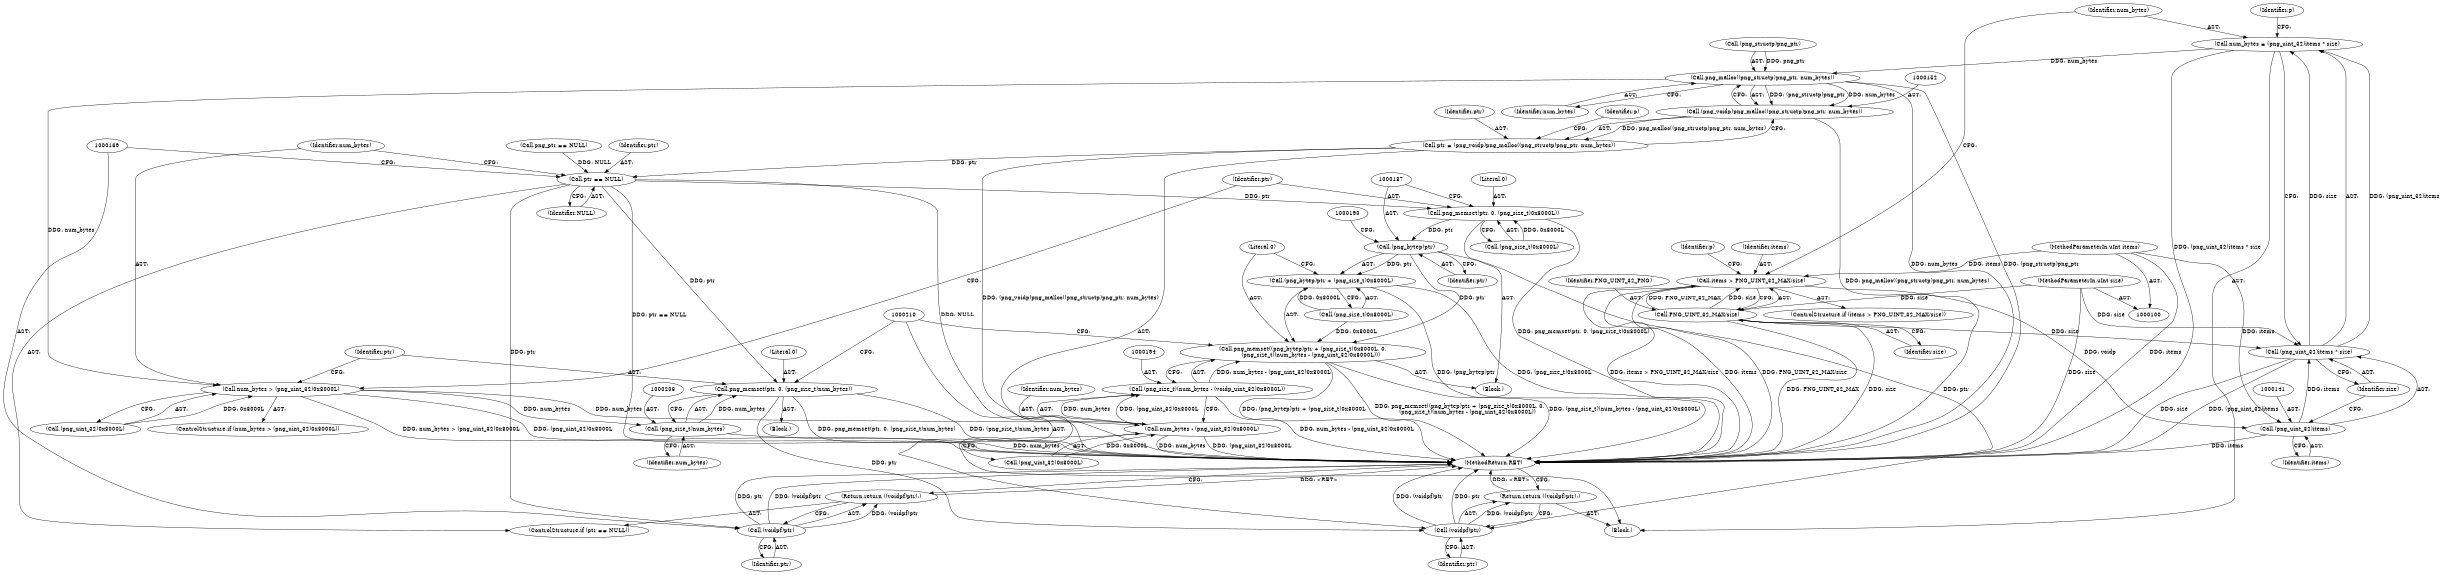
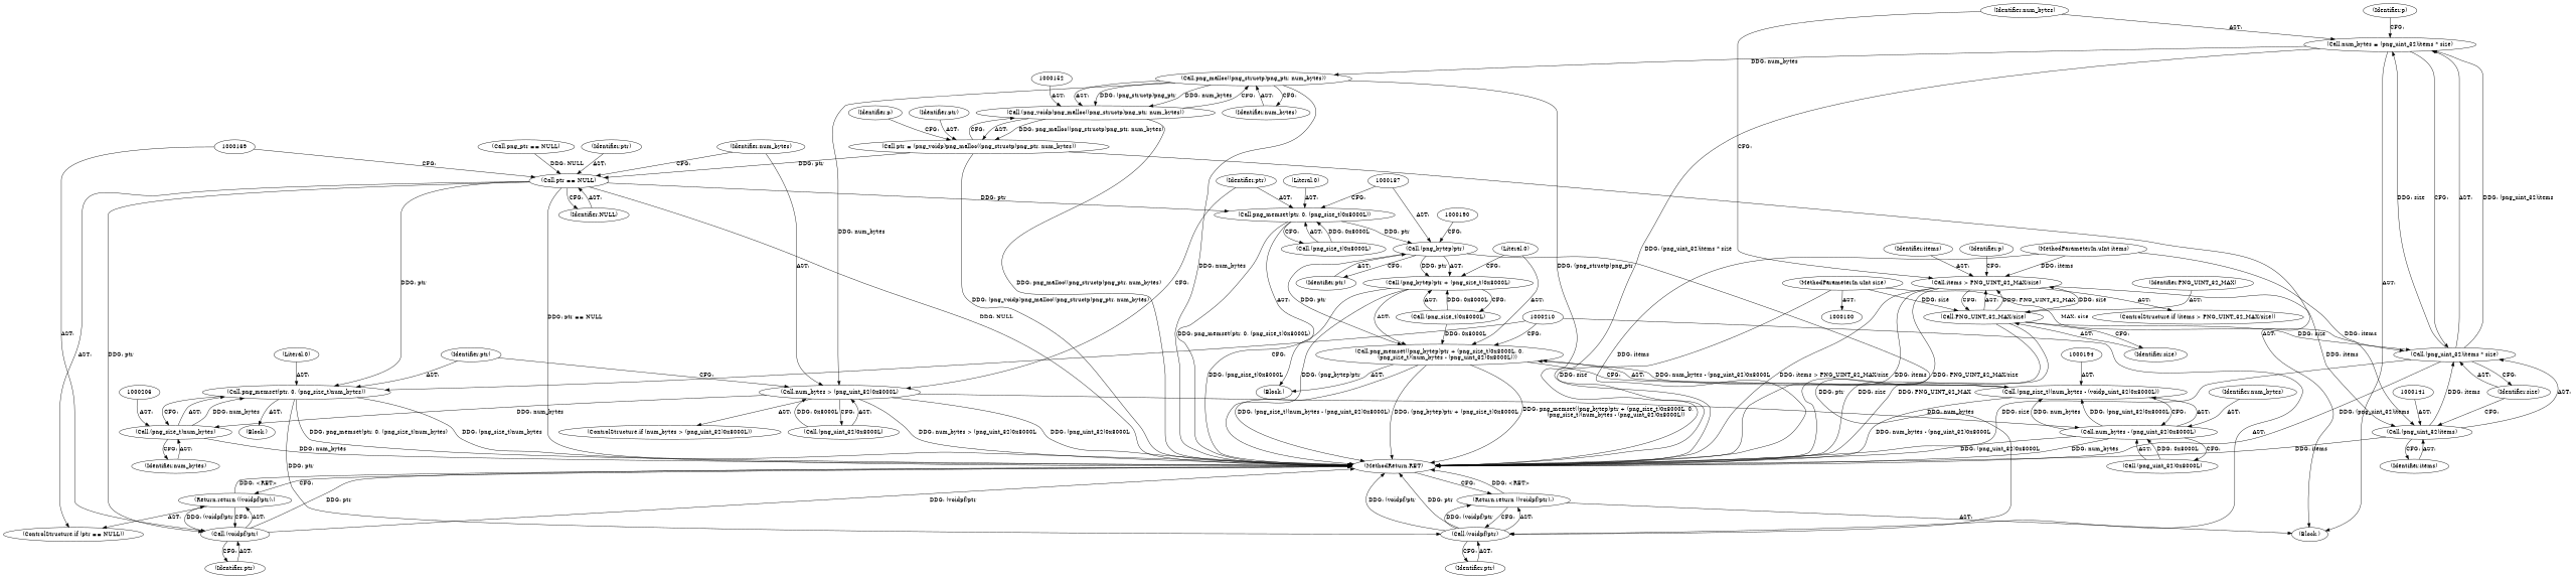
  digraph {
    n1 [label="(Call,num_bytes = (png_uint_32)items * size)"]
    n2 [label="(Call,(png_uint_32)items * size)"]
    n3 [label="(Call,png_malloc((png_structp)png_ptr, num_bytes))"]
    n4 [label="(MethodReturn,RET)"]
    n5 [label="(Block,)"]
    n6 [label="(Identifier,size)"]
    n7 [label="(Call,(png_voidp)png_malloc((png_structp)png_ptr, num_bytes))"]
    n8 [label="(Call,num_bytes > (png_uint_32)0x8000L)"]
    n9 [label="(Identifier,num_bytes)"]
    n10 [label="(Return,return ((voidpf)ptr);)"]
    n11 [label="(Return,return ((voidpf)ptr);)"]
    n12 [label="(Call,(png_uint_32)items)"]
    n13 [label="(Identifier,items)"]
    n14 [label="(Call,items > PNG_UINT_32_MAX/size)"]
    n15 [label="(Call,PNG_UINT_32_MAX/size)"]
    n16 [label="(ControlStructure,if (items > PNG_UINT_32_MAX/size))"]
    n17 [label="(Identifier,size)"]
    n18 [label="(MethodParameterIn,uInt items)"]
    1000100
    n20 [label="(MethodParameterIn,uInt size)"]
    n21 [label="(Call,ptr = (png_voidp)png_malloc((png_structp)png_ptr, num_bytes))"]
    n22 [label="(Call,(png_size_t)num_bytes)"]
    n23 [label="(Call,num_bytes - (png_uint_32)0x8000L)"]
    n24 [label="(ControlStructure,if (num_bytes > (png_uint_32)0x8000L))"]
    n25 [label="(Call,(png_uint_32)0x8000L)"]
    n26 [label="(Call,ptr == NULL)"]
    n27 [label="(Call,(voidpf)ptr)"]
    n28 [label="(Call,png_memset(ptr, 0, (png_size_t)0x8000L))"]
    n29 [label="(Call,png_memset(ptr, 0, (png_size_t)num_bytes))"]
    n30 [label="(ControlStructure,if (ptr == NULL))"]
    n31 [label="(Identifier,NULL)"]
    n32 [label="(Identifier,ptr)"]
    n33 [label="(Call,(png_bytep)ptr)"]
    n34 [label="(Call,(png_size_t)0x8000L)"]
    n35 [label="(Block,)"]
    n36 [label="(Call,(voidpf)ptr)"]
    n37 [label="(Block,)"]
    n38 [label="(Call,png_memset((png_bytep)ptr + (png_size_t)0x8000L, 0,\n         (png_size_t)(num_bytes - (png_uint_32)0x8000L)))"]
    n39 [label="(Call,(png_bytep)ptr + (png_size_t)0x8000L)"]
    n40 [label="(Identifier,ptr)"]
    n41 [label="(Call,(png_size_t)(num_bytes - (voidp_uint_32)0x8000L))"]
    n42 [label="(Call,(png_size_t)0x8000L)"]
    n43 [label="(Identifier,ptr)"]
    n44 [label="(Identifier,num_bytes)"]
    n45 [label="(Call,(png_uint_32)0x8000L)"]
    n46 [label="(Identifier,num_bytes)"]
    n47 [label="(Literal,0)"]
    n48 [label="(Identifier,ptr)"]
    n49 [label="(Call,png_ptr == NULL)"]
    n50 [label="(Literal,0)"]
    n51 [label="(Identifier,num_bytes)"]
    n52 [label="(Identifier,items)"]
    n53 [label="(Identifier,p)"]
    n54 [label="(Identifier,num_bytes)"]
-   n55 [label="(Identifier,PNG_UINT_32_PNG)"]
+   n55 [label="(Identifier,PNG_UINT_32_MAX)"]
    n56 [label="(Identifier,ptr)"]
    n57 [label="(Identifier,ptr)"]
    n58 [label="(Literal,0)"]
    n59 [label="(Identifier,ptr)"]
-   n60 [label="(Call,(png_structp)png_ptr)"]
    n61 [label="(Identifier,p)"]
    n62 [label="(Identifier,p)"]
    1000141
    1000152
    1000169
    1000187
    1000190
    1000210
    1000194
    1000206
    n1 -> n2 [label="CFG: "]
    n1 -> n3 [label="DDG: num_bytes"]
    n1 -> n4 [label="DDG: (png_uint_32)items * size"]
    n1 -> n5 [label="AST: "]
    n2 -> n1 [label="AST: "]
    n2 -> n1 [label="DDG: (png_uint_32)items"]
    n2 -> n1 [label="DDG: size"]
    n2 -> n4 [label="DDG: (png_uint_32)items"]
    n2 -> n4 [label="DDG: size"]
    n2 -> n6 [label="CFG: "]
    n3 -> n4 [label="DDG: num_bytes"]
    n3 -> n4 [label="DDG: (png_structp)png_ptr"]
    n3 -> n7 [label="AST: "]
    n3 -> n7 [label="DDG: (png_structp)png_ptr"]
    n3 -> n7 [label="DDG: num_bytes"]
    n3 -> n8 [label="DDG: num_bytes"]
    n3 -> n9 [label="CFG: "]
    n4 -> n10 [label="CFG: "]
    n4 -> n11 [label="CFG: "]
    n6 -> n2 [label="AST: "]
    n6 -> n12 [label="CFG: "]
    n7 -> n3 [label="CFG: "]
    n7 -> n4 [label="DDG: png_malloc((png_structp)png_ptr, num_bytes)"]
    n7 -> n21 [label="AST: "]
    n7 -> n21 [label="DDG: png_malloc((png_structp)png_ptr, num_bytes)"]
    n8 -> n4 [label="DDG: num_bytes > (png_uint_32)0x8000L"]
    n8 -> n4 [label="DDG: (png_uint_32)0x8000L"]
    n8 -> n22 [label="DDG: num_bytes"]
    n8 -> n23 [label="DDG: num_bytes"]
    n8 -> n24 [label="AST: "]
    n8 -> n25 [label="CFG: "]
    n9 -> n3 [label="AST: "]
    n10 -> n4 [label="DDG: <RET>"]
    n10 -> n27 [label="CFG: "]
    n10 -> n30 [label="AST: "]
    n11 -> n4 [label="DDG: <RET>"]
    n11 -> n5 [label="AST: "]
    n11 -> n36 [label="CFG: "]
    n12 -> n2 [label="AST: "]
    n12 -> n2 [label="DDG: items"]
    n12 -> n4 [label="DDG: items"]
    n12 -> n13 [label="CFG: "]
    n13 -> n12 [label="AST: "]
    n14 -> n4 [label="DDG: items > PNG_UINT_32_MAX/size"]
    n14 -> n4 [label="DDG: items"]
    n14 -> n4 [label="DDG: PNG_UINT_32_MAX/size"]
-   n14 -> n12 [label="DDG: voidp"]
+   n14 -> n12 [label="DDG: items"]
    n14 -> n15 [label="CFG: "]
    n14 -> n16 [label="AST: "]
    n15 -> n2 [label="DDG: size"]
    n15 -> n4 [label="DDG: size"]
    n15 -> n4 [label="DDG: PNG_UINT_32_MAX"]
    n15 -> n14 [label="AST: "]
    n15 -> n14 [label="DDG: PNG_UINT_32_MAX"]
    n15 -> n14 [label="DDG: size"]
    n15 -> n17 [label="CFG: "]
    n17 -> n15 [label="AST: "]
    n18 -> n4 [label="DDG: items"]
    n18 -> n12 [label="DDG: items"]
    n18 -> n14 [label="DDG: items"]
-   n18 -> 1000100 [label="AST: "]
-   n20 -> n2 [label="DDG: size"]
+   n20 -> n2 [label="MAX: size"]
    n20 -> n4 [label="DDG: size"]
    n20 -> n15 [label="DDG: size"]
    n20 -> 1000100 [label="AST: "]
    n21 -> n4 [label="DDG: (png_voidp)png_malloc((png_structp)png_ptr, num_bytes)"]
    n21 -> n5 [label="AST: "]
    n21 -> n7 [label="CFG: "]
    n21 -> n26 [label="DDG: ptr"]
    n22 -> n4 [label="DDG: num_bytes"]
    n22 -> n29 [label="AST: "]
    n22 -> n29 [label="DDG: num_bytes"]
    n22 -> n44 [label="CFG: "]
    n23 -> n4 [label="DDG: (png_uint_32)0x8000L"]
    n23 -> n4 [label="DDG: num_bytes"]
    n23 -> n41 [label="AST: "]
    n23 -> n41 [label="DDG: num_bytes"]
    n23 -> n41 [label="DDG: (png_uint_32)0x8000L"]
    n23 -> n45 [label="CFG: "]
    n25 -> n8 [label="AST: "]
    n25 -> n8 [label="DDG: 0x8000L"]
    n26 -> n4 [label="DDG: ptr == NULL"]
    n26 -> n4 [label="DDG: NULL"]
    n26 -> n27 [label="DDG: ptr"]
    n26 -> n28 [label="DDG: ptr"]
    n26 -> n29 [label="DDG: ptr"]
    n26 -> n30 [label="AST: "]
    n26 -> n31 [label="CFG: "]
    n27 -> n4 [label="DDG: ptr"]
    n27 -> n4 [label="DDG: (voidpf)ptr"]
    n27 -> n10 [label="AST: "]
    n27 -> n10 [label="DDG: (voidpf)ptr"]
    n27 -> n32 [label="CFG: "]
    n28 -> n4 [label="DDG: png_memset(ptr, 0, (png_size_t)0x8000L)"]
    n28 -> n33 [label="DDG: ptr"]
    n28 -> n34 [label="CFG: "]
    n28 -> n35 [label="AST: "]
    n29 -> n4 [label="DDG: png_memset(ptr, 0, (png_size_t)num_bytes)"]
    n29 -> n4 [label="DDG: (png_size_t)num_bytes"]
    n29 -> n22 [label="CFG: "]
    n29 -> n36 [label="DDG: ptr"]
    n29 -> n37 [label="AST: "]
    n31 -> n26 [label="AST: "]
    n32 -> n27 [label="AST: "]
    n33 -> n36 [label="DDG: ptr"]
    n33 -> n38 [label="DDG: ptr"]
    n33 -> n39 [label="AST: "]
    n33 -> n39 [label="DDG: ptr"]
    n33 -> n40 [label="CFG: "]
    n34 -> n28 [label="AST: "]
    n34 -> n28 [label="DDG: 0x8000L"]
    n36 -> n4 [label="DDG: (voidpf)ptr"]
    n36 -> n4 [label="DDG: ptr"]
    n36 -> n11 [label="AST: "]
    n36 -> n11 [label="DDG: (voidpf)ptr"]
    n36 -> n43 [label="CFG: "]
    n38 -> n4 [label="DDG: (png_bytep)ptr + (png_size_t)0x8000L"]
    n38 -> n4 [label="DDG: png_memset((png_bytep)ptr + (png_size_t)0x8000L, 0,\n         (png_size_t)(num_bytes - (png_uint_32)0x8000L))"]
    n38 -> n4 [label="DDG: (png_size_t)(num_bytes - (png_uint_32)0x8000L)"]
    n38 -> n35 [label="AST: "]
    n38 -> n41 [label="CFG: "]
    n39 -> n4 [label="DDG: (png_size_t)0x8000L"]
    n39 -> n4 [label="DDG: (png_bytep)ptr"]
    n39 -> n38 [label="AST: "]
    n39 -> n42 [label="CFG: "]
    n40 -> n33 [label="AST: "]
    n41 -> n4 [label="DDG: num_bytes - (png_uint_32)0x8000L"]
    n41 -> n23 [label="CFG: "]
    n41 -> n38 [label="AST: "]
    n41 -> n38 [label="DDG: num_bytes - (png_uint_32)0x8000L"]
    n42 -> n38 [label="DDG: 0x8000L"]
    n42 -> n39 [label="AST: "]
    n42 -> n39 [label="DDG: 0x8000L"]
    n43 -> n36 [label="AST: "]
    n44 -> n22 [label="AST: "]
    n45 -> n23 [label="AST: "]
    n45 -> n23 [label="DDG: 0x8000L"]
    n46 -> n1 [label="AST: "]
    n46 -> n14 [label="CFG: "]
    n47 -> n29 [label="AST: "]
    n48 -> n8 [label="CFG: "]
    n48 -> n28 [label="AST: "]
    n49 -> n26 [label="DDG: NULL"]
    n50 -> n28 [label="AST: "]
    n51 -> n23 [label="AST: "]
    n52 -> n14 [label="AST: "]
    n53 -> n14 [label="CFG: "]
    n54 -> n8 [label="AST: "]
    n54 -> n26 [label="CFG: "]
    n55 -> n15 [label="AST: "]
    n56 -> n21 [label="AST: "]
    n57 -> n26 [label="AST: "]
    n58 -> n38 [label="AST: "]
    n58 -> n39 [label="CFG: "]
    n59 -> n8 [label="CFG: "]
    n59 -> n29 [label="AST: "]
-   n60 -> n3 [label="AST: "]
-   n60 -> n3 [label="DDG: png_ptr"]
    n61 -> n21 [label="CFG: "]
    n62 -> n1 [label="CFG: "]
    1000141 -> n12 [label="AST: "]
    1000152 -> n7 [label="AST: "]
    1000169 -> n26 [label="CFG: "]
    1000169 -> n27 [label="AST: "]
    1000187 -> n28 [label="CFG: "]
    1000187 -> n33 [label="AST: "]
    1000190 -> n33 [label="CFG: "]
    1000210 -> n29 [label="CFG: "]
    1000210 -> n36 [label="AST: "]
    1000210 -> n38 [label="CFG: "]
    1000194 -> n41 [label="AST: "]
    1000206 -> n22 [label="AST: "]
  }
